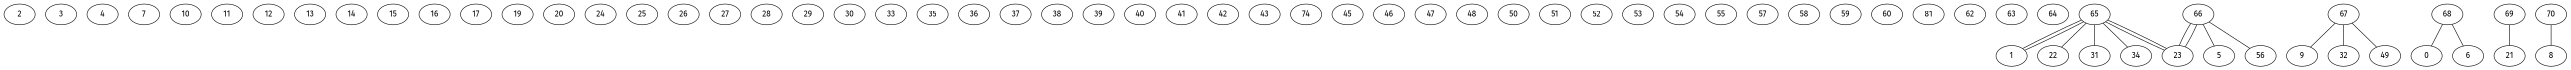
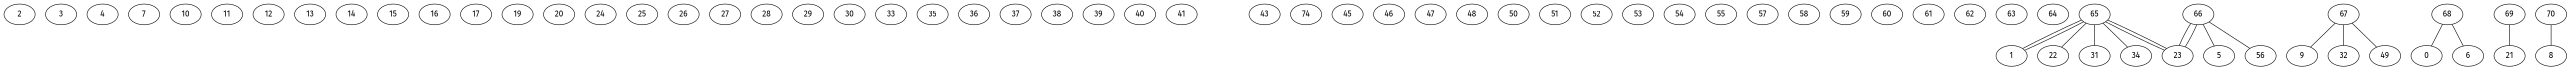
  graph {
    fontname="Fira Sans"
    node [fontname="Fira Sans"]
    edge [fontname="Fira Sans"]
    2
    3
    4
    7
    10
    11
    12
    13
    14
    15
    16
    17
    19
    20
    24
    25
    26
    27
    28
    29
    30
    33
    35
    36
    37
    38
    39
    40
    41
-   42
    43
    n32 [label=74]
    45
    46
    47
    48
    50
    51
    52
    53
    54
    55
    57
    58
    59
    60
-   61 [label=81]
+   61
    62
    63
    64
    65
    1
    22
    23
    31
    34
    66
    5
    56
    67
    9
    32
    49
    68
    0
    6
    69
    21
    70
    8
    65 -- 1
    65 -- 1
    65 -- 22
    65 -- 23
    65 -- 23
    65 -- 31
    65 -- 34
    66 -- 23
    66 -- 23
    66 -- 5
    66 -- 56
    67 -- 9
    67 -- 32
    67 -- 49
    68 -- 0
    68 -- 6
    69 -- 21
    70 -- 8
  }
